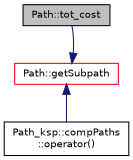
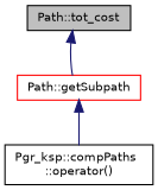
  digraph {
    rankdir=TB
    node [color=black fillcolor=white fontname=Helvetica fontsize=10 shape=record style=filled]
    edge [color=midnightblue dir=back fontname=Helvetica fontsize=10 labelfontname=Helvetica labelfontsize=10 style=solid]
    n1 [fillcolor=grey75 fontcolor=black height=0.2 label="Path::tot_cost" width=0.4]
    n2 [color=red height=0.2 label="Path::getSubpath" width=0.4]
-   n3 [height=0.2 label="Path_ksp::compPaths\l::operator()" width=0.4]
-   n2 -> n1
+   n3 [height=0.2 label="Pgr_ksp::compPaths\l::operator()" width=0.4]
+   n1 -> n2
    n2 -> n3
  }
